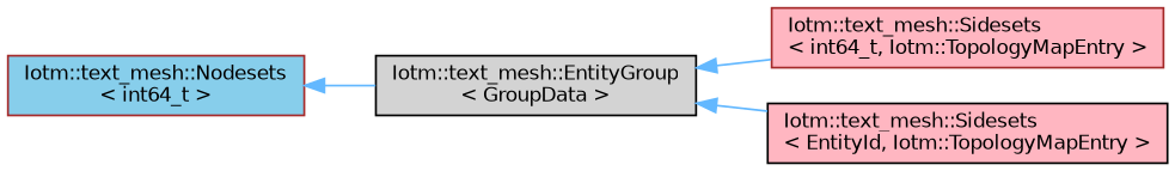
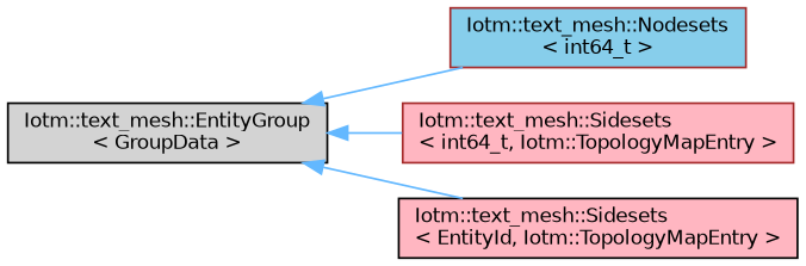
  digraph {
    rankdir=LR
    node [color=black fillcolor=lightpink fontname=Helvetica fontsize=10 shape=box style=filled]
    edge [color=steelblue1 dir=back fontname=Helvetica fontsize=10 labelfontname=Helvetica labelfontsize=10 style=solid]
    n1 [fillcolor=lightgrey height=0.2 label="Iotm::text_mesh::EntityGroup\l\< GroupData \>" width=0.4]
    n2 [color=brown fillcolor=skyblue height=0.2 label="Iotm::text_mesh::Nodesets\l\< int64_t \>" width=0.4]
    n3 [color=brown height=0.2 label="Iotm::text_mesh::Sidesets\l\< int64_t, Iotm::TopologyMapEntry \>" width=0.4]
    n4 [height=0.2 label="Iotm::text_mesh::Sidesets\l\< EntityId, Iotm::TopologyMapEntry \>" width=0.4]
-   n2 -> n1
+   n1 -> n2
    n1 -> n3
    n1 -> n4
  }
